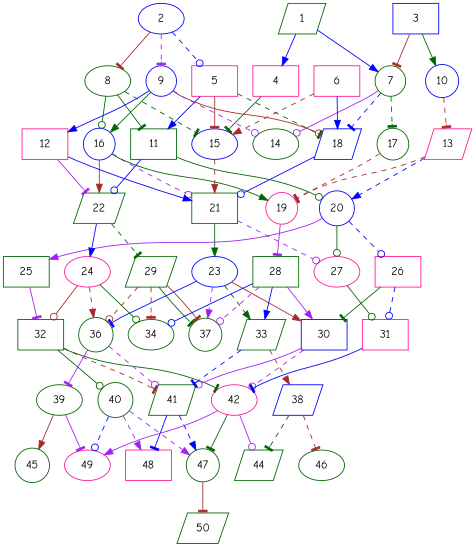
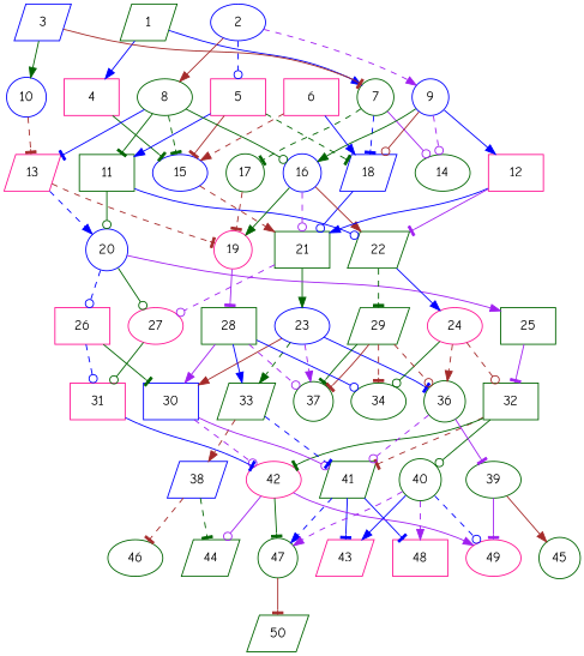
  digraph {
    fontname="Comic Neue"
    node [alpha=0.04 color=darkgreen fontname="Comic Neue" shape=box]
    edge [arrowhead=tee color=blue fontname="Comic Neue" style=solid]
    1 [alpha=0.14 expect_size=13011968 shape=parallelogram]
    4 [alpha=0.08 color=deeppink expect_size=10559488]
    7 [alpha=0.13 expect_size=20346880 shape=circle]
    15 [alpha=0.02 color=blue expect_size=39703552 shape=ellipse]
    18 [alpha=0.20 color=blue expect_size=46541824 shape=parallelogram]
    14 [alpha=0.11 expect_size=20877312 shape=ellipse]
    17 [alpha=0.06 expect_size=16297984 shape=circle]
    21 [expect_size=6087680]
    19 [alpha=0.17 color=deeppink expect_size=6170624 shape=circle]
    2 [alpha=0.05 color=blue expect_size=47195136 shape=ellipse]
    5 [alpha=0.07 color=deeppink expect_size=32965632]
    8 [alpha=0.03 expect_size=49196032 shape=ellipse]
    9 [alpha=0.14 color=blue expect_size=37057536 shape=circle]
    11 [alpha=0.10 expect_size=33819648]
    6 [alpha=0.03 color=deeppink expect_size=10897408]
    13 [alpha=0.09 color=deeppink expect_size=32193536 shape=parallelogram]
    16 [alpha=0.12 color=blue expect_size=8791040 shape=circle]
    12 [alpha=0.17 color=deeppink expect_size=20091904]
    20 [alpha=0.19 color=blue expect_size=38382592 shape=circle]
    22 [alpha=0.07 expect_size=28879872 shape=parallelogram]
-   3 [alpha=0.15 color=blue expect_size=47577088]
+   3 [alpha=0.15 color=blue expect_size=47577088 shape=parallelogram]
    10 [alpha=0.06 color=blue expect_size=21127168 shape=circle]
    27 [alpha=0.07 color=deeppink expect_size=7907328 shape=ellipse]
    23 [alpha=0.08 color=blue expect_size=22222848 shape=ellipse]
    25 [alpha=0.06 expect_size=21037056]
    26 [color=deeppink expect_size=25864192]
    24 [alpha=0.11 color=deeppink expect_size=42896384 shape=ellipse]
    29 [alpha=0.06 expect_size=20452352 shape=parallelogram]
    28 [alpha=0.10 expect_size=21138432]
    32 [expect_size=20700160]
    30 [alpha=0.08 color=blue expect_size=13379584]
    31 [alpha=0.03 color=deeppink expect_size=10871808]
    34 [alpha=0.16 expect_size=9622528 shape=ellipse]
    36 [expect_size=51221504 shape=circle]
    37 [expect_size=12648448 shape=circle]
    33 [alpha=0.16 expect_size=37628928 shape=parallelogram]
    41 [alpha=0.03 expect_size=38939648 shape=parallelogram]
    42 [alpha=0.05 color=deeppink expect_size=45997056 shape=ellipse]
    38 [alpha=0.02 color=blue expect_size=30126080 shape=parallelogram]
    40 [alpha=0.11 expect_size=19421184 shape=circle]
    39 [alpha=0.19 expect_size=6049792 shape=ellipse]
+   43 [alpha=0.15 color=deeppink expect_size=8255488 shape=parallelogram]
    47 [alpha=0.15 expect_size=21130240 shape=circle]
    48 [color=deeppink expect_size=31048704]
    44 [alpha=0.00 expect_size=47040512 shape=parallelogram]
    49 [alpha=0.19 color=deeppink expect_size=34749440 shape=ellipse]
    46 [alpha=0.13 expect_size=10878976 shape=ellipse]
    45 [alpha=0.12 expect_size=36427776 shape=circle]
    50 [alpha=0.17 expect_size=33160192 shape=parallelogram]
    1 -> 4 [arrowhead=normal]
    1 -> 7 [arrowhead=normal]
    4 -> 15 [color=darkgreen]
    7 -> 18 [style=dashed]
    7 -> 14 [arrowhead=odot color=purple]
    7 -> 17 [color=darkgreen style=dashed]
    15 -> 21 [arrowhead=normal color=brown style=dashed]
    18 -> 21 [arrowhead=odot]
    17 -> 19 [color=brown style=dashed]
    21 -> 27 [arrowhead=odot color=purple style=dashed]
    21 -> 23 [arrowhead=normal color=darkgreen]
    19 -> 28 [color=purple]
    2 -> 5 [arrowhead=odot style=dashed]
-   2 -> 8 [color=brown]
-   2 -> 9 [color=purple style=dashed]
+   2 -> 8 [arrowhead=normal color=brown]
+   2 -> 9 [arrowhead=normal color=purple style=dashed]
    5 -> 15 [color=brown]
    5 -> 18 [color=darkgreen style=dashed]
    5 -> 11 [arrowhead=normal]
    8 -> 15 [color=darkgreen style=dashed]
    8 -> 11 [color=darkgreen]
+   8 -> 13
    8 -> 16 [arrowhead=odot color=darkgreen]
    9 -> 18 [arrowhead=odot color=brown]
    9 -> 14 [arrowhead=odot color=purple style=dashed]
    9 -> 16 [arrowhead=normal color=darkgreen]
    9 -> 12 [arrowhead=normal]
    11 -> 20 [arrowhead=odot color=darkgreen]
    11 -> 22 [arrowhead=odot]
    6 -> 15 [arrowhead=normal color=brown style=dashed]
    6 -> 18 [arrowhead=normal]
    13 -> 19 [color=brown style=dashed]
    13 -> 20 [arrowhead=normal style=dashed]
    16 -> 21 [arrowhead=odot color=purple style=dashed]
    16 -> 19 [arrowhead=normal color=darkgreen]
    16 -> 22 [arrowhead=normal color=brown]
    12 -> 21 [arrowhead=normal]
    12 -> 22 [color=purple]
    20 -> 27 [arrowhead=odot color=darkgreen]
    20 -> 25 [arrowhead=normal color=purple]
    20 -> 26 [arrowhead=odot style=dashed]
    22 -> 24 [arrowhead=normal]
    22 -> 29 [color=darkgreen style=dashed]
    3 -> 7 [color=brown]
    3 -> 10 [arrowhead=normal color=darkgreen]
    10 -> 13 [color=brown style=dashed]
    27 -> 31 [arrowhead=odot color=darkgreen]
    23 -> 30 [arrowhead=normal color=brown]
    23 -> 36
    23 -> 37 [arrowhead=normal color=purple style=dashed]
    23 -> 33 [arrowhead=normal color=darkgreen style=dashed]
    25 -> 32 [color=purple]
    26 -> 30 [color=darkgreen]
    26 -> 31 [arrowhead=odot style=dashed]
-   24 -> 32 [arrowhead=odot color=brown]
+   24 -> 32 [arrowhead=odot color=brown style=dashed]
    24 -> 34 [arrowhead=odot color=darkgreen]
    24 -> 36 [arrowhead=normal color=brown style=dashed]
    29 -> 34 [color=brown style=dashed]
    29 -> 36 [arrowhead=odot color=brown style=dashed]
    29 -> 37 [color=darkgreen]
    29 -> 37 [color=brown]
    28 -> 30 [arrowhead=normal color=purple]
    28 -> 34 [arrowhead=odot]
    28 -> 37 [arrowhead=odot color=purple style=dashed]
    28 -> 33 [arrowhead=normal]
    32 -> 41 [color=brown style=dashed]
    32 -> 42 [color=darkgreen]
    32 -> 40 [arrowhead=odot color=darkgreen]
    30 -> 41 [arrowhead=odot color=purple]
    30 -> 42 [arrowhead=odot color=purple style=dashed]
    31 -> 42
    36 -> 41 [arrowhead=odot color=purple style=dashed]
    36 -> 39 [color=purple]
    33 -> 41 [style=dashed]
    33 -> 38 [arrowhead=normal color=brown style=dashed]
+   41 -> 43
    41 -> 47 [arrowhead=normal style=dashed]
    41 -> 48
    42 -> 47 [color=darkgreen]
    42 -> 44 [arrowhead=odot color=purple]
    42 -> 49 [arrowhead=normal color=purple]
    38 -> 44 [color=darkgreen style=dashed]
    38 -> 46 [color=brown style=dashed]
+   40 -> 43 [arrowhead=normal]
    40 -> 47 [arrowhead=normal color=purple style=dashed]
    40 -> 48 [arrowhead=normal color=purple style=dashed]
    40 -> 49 [arrowhead=odot style=dashed]
    39 -> 49 [color=purple]
    39 -> 45 [arrowhead=normal color=brown]
    47 -> 50 [color=brown]
  }
